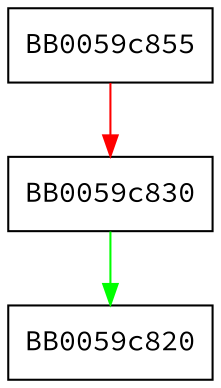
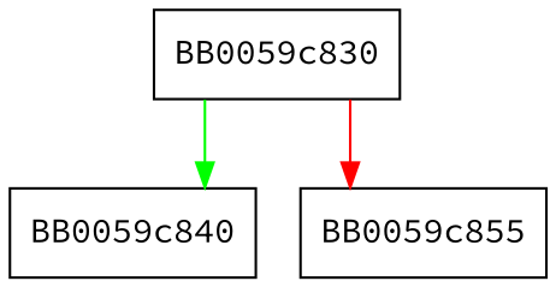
  digraph {
    fontname="Source Code Pro"
    splines=ortho
    node [fontname="Source Code Pro" shape=box]
    edge [fontname="Source Code Pro"]
    BB0059c830
-   BB0059c840 [label=BB0059c820]
+   BB0059c840
    n3 [label=BB0059c855]
    BB0059c830 -> BB0059c840 [color=green]
-   n3 -> BB0059c830 [color=red]
+   BB0059c830 -> n3 [color=red]
  }
